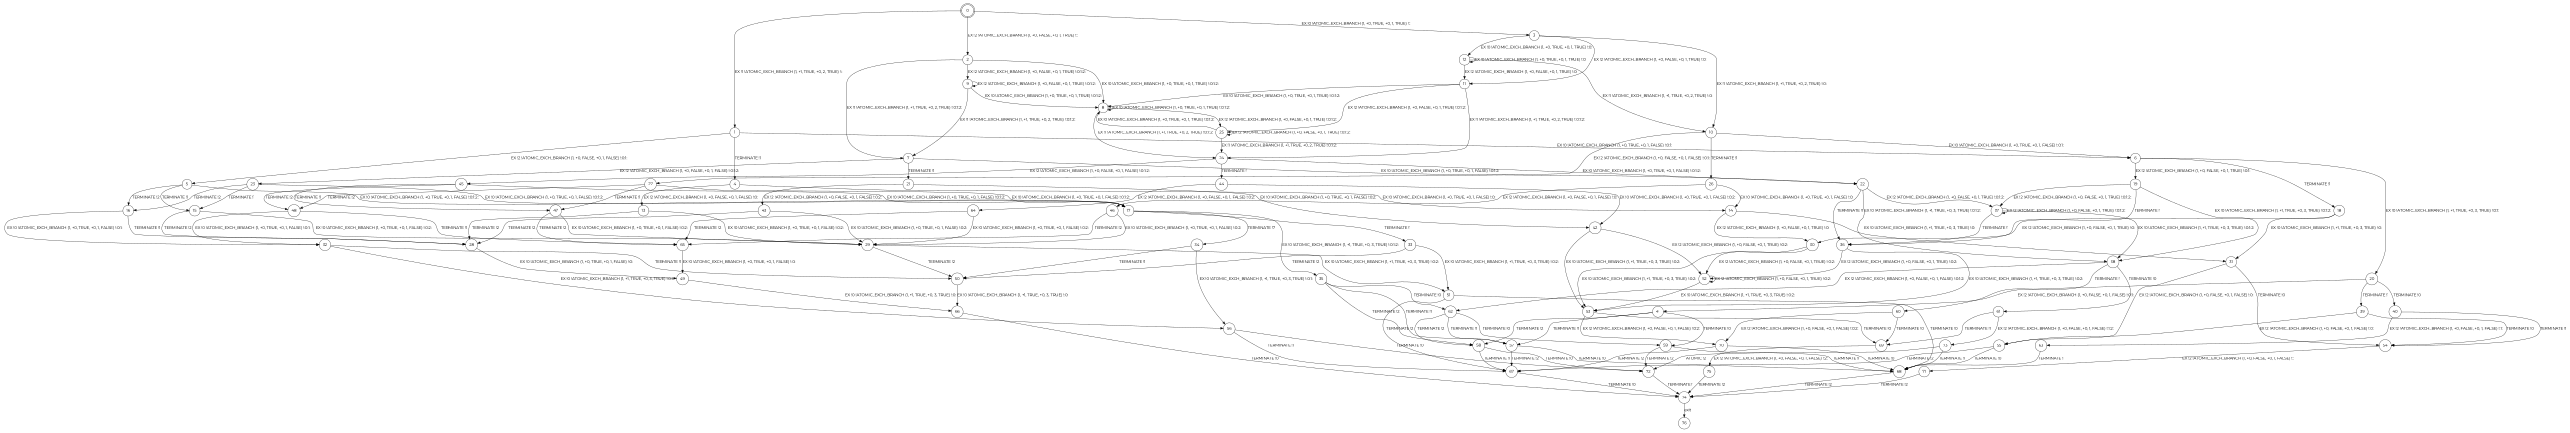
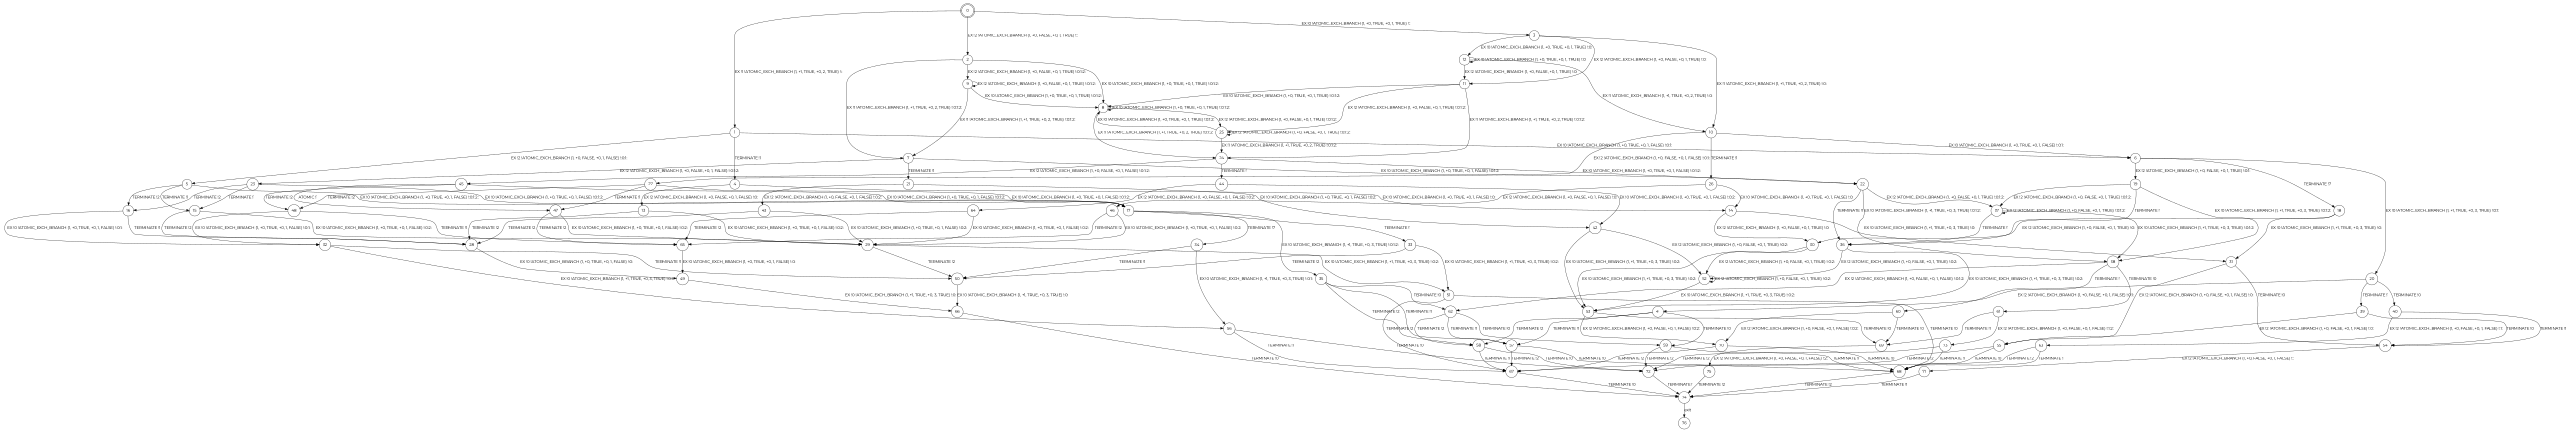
  digraph {
    fontname=Montserrat
    node [fontname=Montserrat shape=circle]
    edge [fontname=Montserrat]
    0 [peripheries=2]
    1
    2
    3
    4
    5
    6
    7
    8
    9
    10
    11
    12
    13
    14
    15
    16
    17
    18
    19
    20
    21
    22
    23
    24
    25
    26
    27
    28
    29
    30
    31
    32
    33
    34
    35
    36
    37
    38
    39
    40
    41
    42
    43
    44
    45
    46
    47
    48
    49
    50
    51
    52
    53
    54
    55
    56
    57
    58
    62
    60
    61
    63
    59
    64
    65
    66
    67
    68
    69
    70
    71
    72
    73
    74
    75
    76
    0 -> 1 [label="EX !1 !ATOMIC_EXCH_BRANCH (1, +1, TRUE, +0, 2, TRUE) !::"]
    0 -> 2 [label="EX !2 !ATOMIC_EXCH_BRANCH (1, +0, FALSE, +0, 1, TRUE) !::"]
    0 -> 3 [label="EX !0 !ATOMIC_EXCH_BRANCH (1, +0, TRUE, +0, 1, TRUE) !::"]
    1 -> 4 [label="TERMINATE !1"]
    1 -> 5 [label="EX !2 !ATOMIC_EXCH_BRANCH (1, +0, FALSE, +0, 1, FALSE) !:0:1:"]
    1 -> 6 [label="EX !0 !ATOMIC_EXCH_BRANCH (1, +0, TRUE, +0, 1, FALSE) !:0:1:"]
    2 -> 7 [label="EX !1 !ATOMIC_EXCH_BRANCH (1, +1, TRUE, +0, 2, TRUE) !:0:1:2:"]
    2 -> 8 [label="EX !0 !ATOMIC_EXCH_BRANCH (1, +0, TRUE, +0, 1, TRUE) !:0:1:2:"]
    2 -> 9 [label="EX !2 !ATOMIC_EXCH_BRANCH (1, +0, FALSE, +0, 1, TRUE) !:0:1:2:"]
    3 -> 10 [label="EX !1 !ATOMIC_EXCH_BRANCH (1, +1, TRUE, +0, 2, TRUE) !:0:"]
    3 -> 11 [label="EX !2 !ATOMIC_EXCH_BRANCH (1, +0, FALSE, +0, 1, TRUE) !:0:"]
    3 -> 12 [label="EX !0 !ATOMIC_EXCH_BRANCH (1, +0, TRUE, +0, 1, TRUE) !:0:"]
    4 -> 13 [label="EX !2 !ATOMIC_EXCH_BRANCH (1, +0, FALSE, +0, 1, FALSE) !:0:"]
    4 -> 14 [label="EX !0 !ATOMIC_EXCH_BRANCH (1, +0, TRUE, +0, 1, FALSE) !:0:"]
    5 -> 15 [label="TERMINATE !1"]
    5 -> 16 [label="TERMINATE !2"]
    5 -> 17 [label="EX !0 !ATOMIC_EXCH_BRANCH (1, +0, TRUE, +0, 1, FALSE) !:0:1:2:"]
-   6 -> 18 [label="TERMINATE !1"]
+   6 -> 18 [label="TERMINATE !7"]
    6 -> 19 [label="EX !2 !ATOMIC_EXCH_BRANCH (1, +0, FALSE, +0, 1, TRUE) !:0:1:"]
    6 -> 20 [label="EX !0 !ATOMIC_EXCH_BRANCH (1, +1, TRUE, +0, 3, TRUE) !:0:1:"]
    7 -> 21 [label="TERMINATE !1"]
    7 -> 22 [label="EX !0 !ATOMIC_EXCH_BRANCH (1, +0, TRUE, +0, 1, FALSE) !:0:1:2:"]
    7 -> 23 [label="EX !2 !ATOMIC_EXCH_BRANCH (1, +0, FALSE, +0, 1, FALSE) !:0:1:2:"]
    8 -> 8 [label="EX !0 !ATOMIC_EXCH_BRANCH (1, +0, TRUE, +0, 1, TRUE) !:0:1:2:"]
    8 -> 24 [label="EX !1 !ATOMIC_EXCH_BRANCH (1, +1, TRUE, +0, 2, TRUE) !:0:1:2:"]
    8 -> 25 [label="EX !2 !ATOMIC_EXCH_BRANCH (1, +0, FALSE, +0, 1, TRUE) !:0:1:2:"]
    9 -> 7 [label="EX !1 !ATOMIC_EXCH_BRANCH (1, +1, TRUE, +0, 2, TRUE) !:0:1:2:"]
    9 -> 8 [label="EX !0 !ATOMIC_EXCH_BRANCH (1, +0, TRUE, +0, 1, TRUE) !:0:1:2:"]
    9 -> 9 [label="EX !2 !ATOMIC_EXCH_BRANCH (1, +0, FALSE, +0, 1, TRUE) !:0:1:2:"]
    10 -> 6 [label="EX !0 !ATOMIC_EXCH_BRANCH (1, +0, TRUE, +0, 1, FALSE) !:0:1:"]
    10 -> 26 [label="TERMINATE !1"]
    10 -> 27 [label="EX !2 !ATOMIC_EXCH_BRANCH (1, +0, FALSE, +0, 1, FALSE) !:0:1:"]
    11 -> 8 [label="EX !0 !ATOMIC_EXCH_BRANCH (1, +0, TRUE, +0, 1, TRUE) !:0:1:2:"]
    11 -> 24 [label="EX !1 !ATOMIC_EXCH_BRANCH (1, +1, TRUE, +0, 2, TRUE) !:0:1:2:"]
    11 -> 25 [label="EX !2 !ATOMIC_EXCH_BRANCH (1, +0, FALSE, +0, 1, TRUE) !:0:1:2:"]
    12 -> 10 [label="EX !1 !ATOMIC_EXCH_BRANCH (1, +1, TRUE, +0, 2, TRUE) !:0:"]
    12 -> 11 [label="EX !2 !ATOMIC_EXCH_BRANCH (1, +0, FALSE, +0, 1, TRUE) !:0:"]
    12 -> 12 [label="EX !0 !ATOMIC_EXCH_BRANCH (1, +0, TRUE, +0, 1, TRUE) !:0:"]
    13 -> 28 [label="TERMINATE !2"]
    13 -> 29 [label="EX !0 !ATOMIC_EXCH_BRANCH (1, +0, TRUE, +0, 1, FALSE) !:0:2:"]
    14 -> 30 [label="EX !2 !ATOMIC_EXCH_BRANCH (1, +0, FALSE, +0, 1, TRUE) !:0:"]
    14 -> 31 [label="EX !0 !ATOMIC_EXCH_BRANCH (1, +1, TRUE, +0, 3, TRUE) !:0:"]
    15 -> 28 [label="TERMINATE !2"]
    15 -> 29 [label="EX !0 !ATOMIC_EXCH_BRANCH (1, +0, TRUE, +0, 1, FALSE) !:0:2:"]
    16 -> 28 [label="TERMINATE !1"]
    16 -> 32 [label="EX !0 !ATOMIC_EXCH_BRANCH (1, +0, TRUE, +0, 1, FALSE) !:0:1:"]
    17 -> 33 [label="TERMINATE !1"]
    17 -> 34 [label="TERMINATE !7"]
    17 -> 35 [label="EX !0 !ATOMIC_EXCH_BRANCH (1, +1, TRUE, +0, 3, TRUE) !:0:1:2:"]
    18 -> 30 [label="EX !2 !ATOMIC_EXCH_BRANCH (1, +0, FALSE, +0, 1, TRUE) !:0:"]
    18 -> 31 [label="EX !0 !ATOMIC_EXCH_BRANCH (1, +1, TRUE, +0, 3, TRUE) !:0:"]
    19 -> 36 [label="TERMINATE !1"]
    19 -> 37 [label="EX !2 !ATOMIC_EXCH_BRANCH (1, +0, FALSE, +0, 1, TRUE) !:0:1:2:"]
    19 -> 38 [label="EX !0 !ATOMIC_EXCH_BRANCH (1, +1, TRUE, +0, 3, TRUE) !:0:1:2:"]
    20 -> 39 [label="TERMINATE !1"]
    20 -> 40 [label="TERMINATE !0"]
    20 -> 41 [label="EX !2 !ATOMIC_EXCH_BRANCH (1, +0, FALSE, +0, 1, FALSE) !:0:1:"]
    21 -> 42 [label="EX !0 !ATOMIC_EXCH_BRANCH (1, +0, TRUE, +0, 1, FALSE) !:0:2:"]
    21 -> 43 [label="EX !2 !ATOMIC_EXCH_BRANCH (1, +0, FALSE, +0, 1, FALSE) !:0:2:"]
    22 -> 36 [label="TERMINATE !1"]
    22 -> 37 [label="EX !2 !ATOMIC_EXCH_BRANCH (1, +0, FALSE, +0, 1, TRUE) !:0:1:2:"]
    22 -> 38 [label="EX !0 !ATOMIC_EXCH_BRANCH (1, +1, TRUE, +0, 3, TRUE) !:0:1:2:"]
    23 -> 15 [label="TERMINATE !1"]
    23 -> 16 [label="TERMINATE !2"]
    23 -> 17 [label="EX !0 !ATOMIC_EXCH_BRANCH (1, +0, TRUE, +0, 1, FALSE) !:0:1:2:"]
    24 -> 22 [label="EX !0 !ATOMIC_EXCH_BRANCH (1, +0, TRUE, +0, 1, FALSE) !:0:1:2:"]
    24 -> 44 [label="TERMINATE !1"]
    24 -> 45 [label="EX !2 !ATOMIC_EXCH_BRANCH (1, +0, FALSE, +0, 1, FALSE) !:0:1:2:"]
    25 -> 8 [label="EX !0 !ATOMIC_EXCH_BRANCH (1, +0, TRUE, +0, 1, TRUE) !:0:1:2:"]
    25 -> 24 [label="EX !1 !ATOMIC_EXCH_BRANCH (1, +1, TRUE, +0, 2, TRUE) !:0:1:2:"]
    25 -> 25 [label="EX !2 !ATOMIC_EXCH_BRANCH (1, +0, FALSE, +0, 1, TRUE) !:0:1:2:"]
    26 -> 14 [label="EX !0 !ATOMIC_EXCH_BRANCH (1, +0, TRUE, +0, 1, FALSE) !:0:"]
    26 -> 46 [label="EX !2 !ATOMIC_EXCH_BRANCH (1, +0, FALSE, +0, 1, FALSE) !:0:"]
    27 -> 17 [label="EX !0 !ATOMIC_EXCH_BRANCH (1, +0, TRUE, +0, 1, FALSE) !:0:1:2:"]
    27 -> 47 [label="TERMINATE !1"]
    27 -> 48 [label="TERMINATE !2"]
    28 -> 49 [label="EX !0 !ATOMIC_EXCH_BRANCH (1, +0, TRUE, +0, 1, FALSE) !:0:"]
    29 -> 50 [label="TERMINATE !2"]
    29 -> 51 [label="EX !0 !ATOMIC_EXCH_BRANCH (1, +1, TRUE, +0, 3, TRUE) !:0:2:"]
    30 -> 52 [label="EX !2 !ATOMIC_EXCH_BRANCH (1, +0, FALSE, +0, 1, TRUE) !:0:2:"]
    30 -> 53 [label="EX !0 !ATOMIC_EXCH_BRANCH (1, +1, TRUE, +0, 3, TRUE) !:0:2:"]
    31 -> 54 [label="TERMINATE !0"]
    31 -> 55 [label="EX !2 !ATOMIC_EXCH_BRANCH (1, +0, FALSE, +0, 1, FALSE) !:0:"]
    32 -> 50 [label="TERMINATE !1"]
    32 -> 56 [label="EX !0 !ATOMIC_EXCH_BRANCH (1, +1, TRUE, +0, 3, TRUE) !:0:1:"]
    33 -> 50 [label="TERMINATE !2"]
    33 -> 51 [label="EX !0 !ATOMIC_EXCH_BRANCH (1, +1, TRUE, +0, 3, TRUE) !:0:2:"]
    34 -> 50 [label="TERMINATE !1"]
    34 -> 56 [label="EX !0 !ATOMIC_EXCH_BRANCH (1, +1, TRUE, +0, 3, TRUE) !:0:1:"]
    35 -> 57 [label="TERMINATE !1"]
    35 -> 58 [label="TERMINATE !2"]
    35 -> 62 [label="TERMINATE !0"]
    36 -> 52 [label="EX !2 !ATOMIC_EXCH_BRANCH (1, +0, FALSE, +0, 1, TRUE) !:0:2:"]
    36 -> 53 [label="EX !0 !ATOMIC_EXCH_BRANCH (1, +1, TRUE, +0, 3, TRUE) !:0:2:"]
    37 -> 36 [label="TERMINATE !1"]
    37 -> 37 [label="EX !2 !ATOMIC_EXCH_BRANCH (1, +0, FALSE, +0, 1, TRUE) !:0:1:2:"]
    37 -> 38 [label="EX !0 !ATOMIC_EXCH_BRANCH (1, +1, TRUE, +0, 3, TRUE) !:0:1:2:"]
    38 -> 62 [label="EX !2 !ATOMIC_EXCH_BRANCH (1, +0, FALSE, +0, 1, FALSE) !:0:1:2:"]
    38 -> 60 [label="TERMINATE !1"]
    38 -> 61 [label="TERMINATE !0"]
    39 -> 54 [label="TERMINATE !0"]
    39 -> 55 [label="EX !2 !ATOMIC_EXCH_BRANCH (1, +0, FALSE, +0, 1, FALSE) !:0:"]
    40 -> 54 [label="TERMINATE !1"]
    40 -> 63 [label="EX !2 !ATOMIC_EXCH_BRANCH (1, +0, FALSE, +0, 1, FALSE) !:1:"]
    41 -> 57 [label="TERMINATE !1"]
    41 -> 58 [label="TERMINATE !2"]
    41 -> 59 [label="TERMINATE !0"]
    42 -> 52 [label="EX !2 !ATOMIC_EXCH_BRANCH (1, +0, FALSE, +0, 1, TRUE) !:0:2:"]
    42 -> 53 [label="EX !0 !ATOMIC_EXCH_BRANCH (1, +1, TRUE, +0, 3, TRUE) !:0:2:"]
    43 -> 28 [label="TERMINATE !2"]
    43 -> 29 [label="EX !0 !ATOMIC_EXCH_BRANCH (1, +0, TRUE, +0, 1, FALSE) !:0:2:"]
    44 -> 42 [label="EX !0 !ATOMIC_EXCH_BRANCH (1, +0, TRUE, +0, 1, FALSE) !:0:2:"]
    44 -> 64 [label="EX !2 !ATOMIC_EXCH_BRANCH (1, +0, FALSE, +0, 1, FALSE) !:0:2:"]
    45 -> 17 [label="EX !0 !ATOMIC_EXCH_BRANCH (1, +0, TRUE, +0, 1, FALSE) !:0:1:2:"]
-   45 -> 47 [label="TERMINATE !1"]
+   45 -> 47 [label="ATOMIC !1"]
    45 -> 48 [label="TERMINATE !2"]
    46 -> 29 [label="EX !0 !ATOMIC_EXCH_BRANCH (1, +0, TRUE, +0, 1, FALSE) !:0:2:"]
    46 -> 65 [label="TERMINATE !2"]
    47 -> 29 [label="EX !0 !ATOMIC_EXCH_BRANCH (1, +0, TRUE, +0, 1, FALSE) !:0:2:"]
    47 -> 65 [label="TERMINATE !2"]
    48 -> 32 [label="EX !0 !ATOMIC_EXCH_BRANCH (1, +0, TRUE, +0, 1, FALSE) !:0:1:"]
    48 -> 65 [label="TERMINATE !1"]
    49 -> 66 [label="EX !0 !ATOMIC_EXCH_BRANCH (1, +1, TRUE, +0, 3, TRUE) !:0:"]
    50 -> 66 [label="EX !0 !ATOMIC_EXCH_BRANCH (1, +1, TRUE, +0, 3, TRUE) !:0:"]
    51 -> 67 [label="TERMINATE !2"]
    51 -> 68 [label="TERMINATE !0"]
    52 -> 52 [label="EX !2 !ATOMIC_EXCH_BRANCH (1, +0, FALSE, +0, 1, TRUE) !:0:2:"]
    52 -> 53 [label="EX !0 !ATOMIC_EXCH_BRANCH (1, +1, TRUE, +0, 3, TRUE) !:0:2:"]
    53 -> 69 [label="TERMINATE !0"]
    53 -> 70 [label="EX !2 !ATOMIC_EXCH_BRANCH (1, +0, FALSE, +0, 1, FALSE) !:0:2:"]
    54 -> 71 [label="EX !2 !ATOMIC_EXCH_BRANCH (1, +0, FALSE, +0, 1, FALSE) !::"]
    55 -> 67 [label="TERMINATE !2"]
    55 -> 68 [label="TERMINATE !0"]
    56 -> 67 [label="TERMINATE !1"]
    56 -> 72 [label="TERMINATE !0"]
    57 -> 67 [label="TERMINATE !2"]
    57 -> 68 [label="TERMINATE !0"]
    58 -> 67 [label="TERMINATE !1"]
    58 -> 72 [label="TERMINATE !0"]
    62 -> 57 [label="TERMINATE !1"]
    62 -> 58 [label="TERMINATE !2"]
    62 -> 59 [label="TERMINATE !0"]
    60 -> 69 [label="TERMINATE !0"]
    60 -> 70 [label="EX !2 !ATOMIC_EXCH_BRANCH (1, +0, FALSE, +0, 1, FALSE) !:0:2:"]
    61 -> 69 [label="TERMINATE !1"]
    61 -> 73 [label="EX !2 !ATOMIC_EXCH_BRANCH (1, +0, FALSE, +0, 1, FALSE) !:1:2:"]
    63 -> 68 [label="TERMINATE !1"]
+   63 -> 72 [label="TERMINATE !2"]
    59 -> 68 [label="TERMINATE !1"]
    59 -> 72 [label="TERMINATE !2"]
    64 -> 29 [label="EX !0 !ATOMIC_EXCH_BRANCH (1, +0, TRUE, +0, 1, FALSE) !:0:2:"]
    64 -> 65 [label="TERMINATE !2"]
    65 -> 49 [label="EX !0 !ATOMIC_EXCH_BRANCH (1, +0, TRUE, +0, 1, FALSE) !:0:"]
    66 -> 74 [label="TERMINATE !0"]
    67 -> 74 [label="TERMINATE !0"]
    68 -> 74 [label="TERMINATE !2"]
    69 -> 75 [label="EX !2 !ATOMIC_EXCH_BRANCH (1, +0, FALSE, +0, 1, FALSE) !:2:"]
    70 -> 67 [label="TERMINATE !2"]
    70 -> 68 [label="TERMINATE !0"]
-   71 -> 74 [label="TERMINATE !2"]
+   71 -> 74 [label="TERMINATE !1"]
    72 -> 74 [label="TERMINATE !1"]
    73 -> 68 [label="TERMINATE !1"]
-   73 -> 72 [label="ATOMIC !2"]
+   73 -> 72 [label="TERMINATE !2"]
    74 -> 76 [label=exit]
    75 -> 74 [label="TERMINATE !2"]
  }
